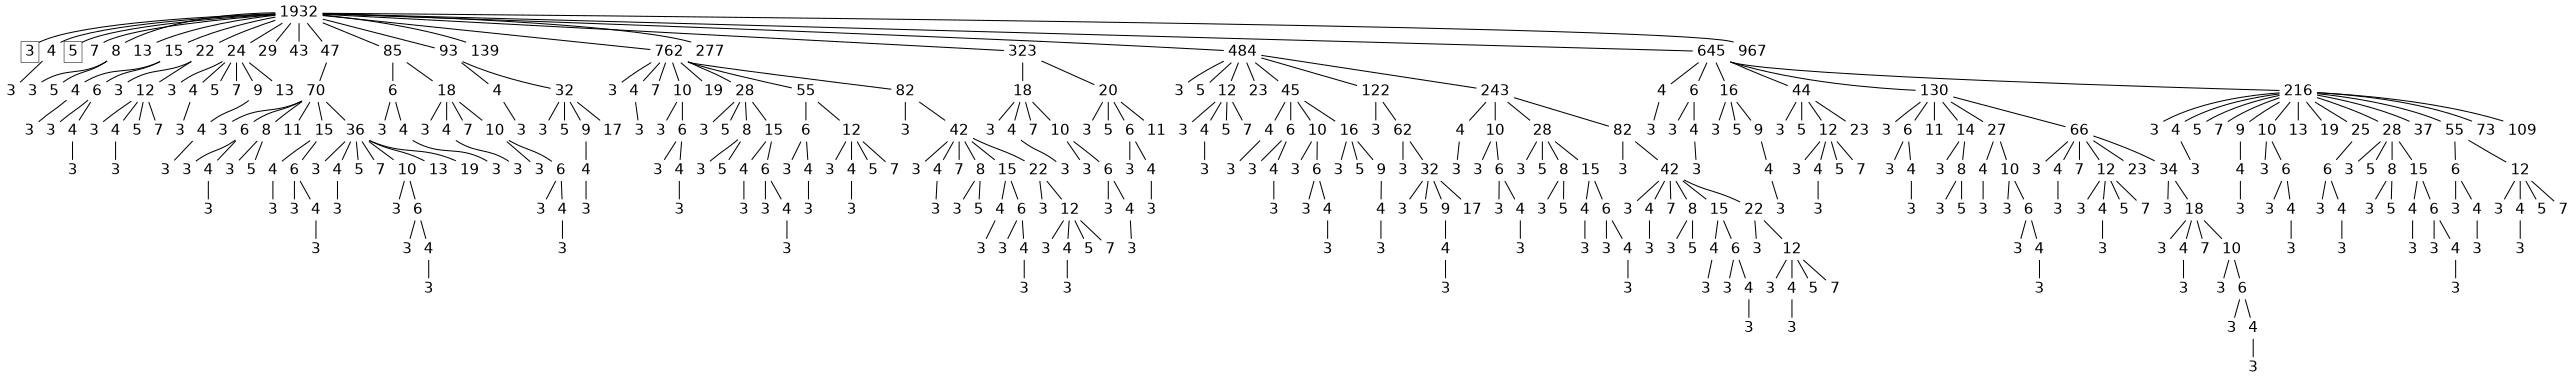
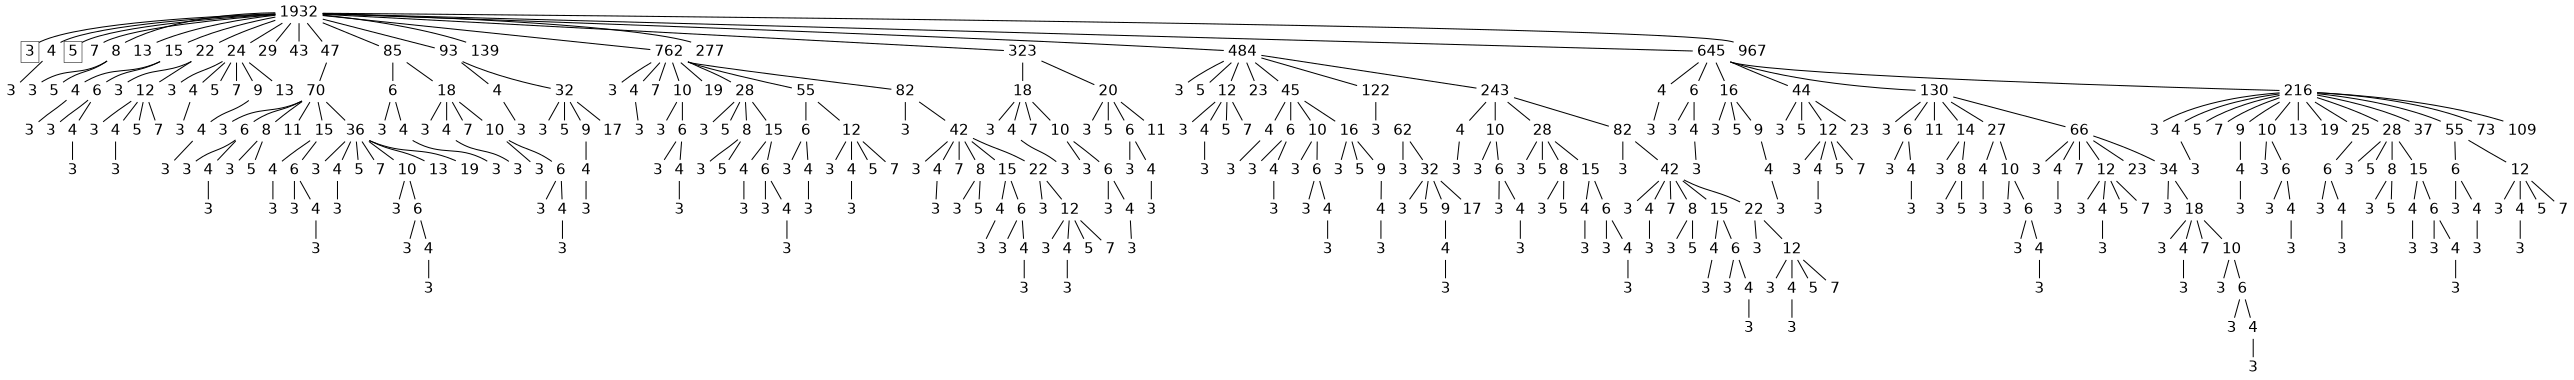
  digraph {
    nodesep=0.1
    node [fontname=Helvetica fontsize=30 shape=plaintext]
    edge [dir=none style=bold]
    n1 [height=0.25 label=1932 width=0.25]
    n2 [height=0.25 label=3 shape=box width=0.25]
    n3 [height=0.25 label=4 width=0.25]
    n4 [height=0.25 label=5 shape=box width=0.25]
    n5 [height=0.25 label=7 width=0.25]
    n6 [height=0.25 label=8 width=0.25]
    n7 [height=0.25 label=13 width=0.25]
    n8 [height=0.25 label=15 width=0.25]
    n9 [height=0.25 label=22 width=0.25]
    n10 [height=0.25 label=24 width=0.25]
    n11 [height=0.25 label=29 width=0.25]
    n12 [height=0.25 label=43 width=0.25]
    n13 [height=0.25 label=47 width=0.25]
    n14 [height=0.25 label=85 width=0.25]
    n15 [height=0.25 label=93 width=0.25]
    n16 [height=0.25 label=139 width=0.25]
    n17 [height=0.25 label=762 width=0.25]
    n18 [height=0.25 label=277 width=0.25]
    n19 [height=0.25 label=323 width=0.25]
    n20 [height=0.25 label=484 width=0.25]
    n21 [height=0.25 label=645 width=0.25]
    n22 [height=0.25 label=967 width=0.25]
    n23 [height=0.25 label=3 width=0.25]
    n24 [height=0.25 label=3 width=0.25]
    n25 [height=0.25 label=5 width=0.25]
    n26 [height=0.25 label=4 width=0.25]
    n27 [height=0.25 label=6 width=0.25]
    n28 [height=0.25 label=3 width=0.25]
    n29 [height=0.25 label=12 width=0.25]
    n30 [height=0.25 label=3 width=0.25]
    n31 [height=0.25 label=4 width=0.25]
    n32 [height=0.25 label=5 width=0.25]
    n33 [height=0.25 label=7 width=0.25]
    n34 [height=0.25 label=9 width=0.25]
    n35 [height=0.25 label=13 width=0.25]
    n36 [height=0.25 label=70 width=0.25]
    n37 [height=0.25 label=3 width=0.25]
    n38 [height=0.25 label=6 width=0.25]
    n39 [height=0.25 label=8 width=0.25]
    n40 [height=0.25 label=11 width=0.25]
    n41 [height=0.25 label=15 width=0.25]
    n42 [height=0.25 label=36 width=0.25]
    n43 [height=0.25 label=6 width=0.25]
    n44 [height=0.25 label=18 width=0.25]
    n45 [height=0.25 label=4 width=0.25]
    n46 [height=0.25 label=32 width=0.25]
    n47 [height=0.25 label=3 width=0.25]
    n48 [height=0.25 label=4 width=0.25]
    n49 [height=0.25 label=7 width=0.25]
    n50 [height=0.25 label=10 width=0.25]
    n51 [height=0.25 label=19 width=0.25]
    n52 [height=0.25 label=28 width=0.25]
    n53 [height=0.25 label=55 width=0.25]
    n54 [height=0.25 label=82 width=0.25]
    n55 [height=0.25 label=18 width=0.25]
    n56 [height=0.25 label=20 width=0.25]
    n57 [height=0.25 label=3 width=0.25]
    n58 [height=0.25 label=5 width=0.25]
    n59 [height=0.25 label=12 width=0.25]
    n60 [height=0.25 label=23 width=0.25]
    n61 [height=0.25 label=45 width=0.25]
    n62 [height=0.25 label=122 width=0.25]
    n63 [height=0.25 label=243 width=0.25]
    n64 [height=0.25 label=4 width=0.25]
    n65 [height=0.25 label=6 width=0.25]
    n66 [height=0.25 label=16 width=0.25]
    n67 [height=0.25 label=44 width=0.25]
    n68 [height=0.25 label=130 width=0.25]
    n69 [height=0.25 label=216 width=0.25]
    n70 [height=0.25 label=3 width=0.25]
    n71 [height=0.25 label=3 width=0.25]
    n72 [height=0.25 label=4 width=0.25]
    n73 [height=0.25 label=3 width=0.25]
    n74 [height=0.25 label=3 width=0.25]
    n75 [height=0.25 label=4 width=0.25]
    n76 [height=0.25 label=5 width=0.25]
    n77 [height=0.25 label=7 width=0.25]
    n78 [height=0.25 label=3 width=0.25]
    n79 [height=0.25 label=3 width=0.25]
    n80 [height=0.25 label=4 width=0.25]
    n81 [height=0.25 label=3 width=0.25]
    n82 [height=0.25 label=3 width=0.25]
    n83 [height=0.25 label=4 width=0.25]
    n84 [height=0.25 label=3 width=0.25]
    n85 [height=0.25 label=5 width=0.25]
    n86 [height=0.25 label=4 width=0.25]
    n87 [height=0.25 label=6 width=0.25]
    n88 [height=0.25 label=3 width=0.25]
    n89 [height=0.25 label=4 width=0.25]
    n90 [height=0.25 label=5 width=0.25]
    n91 [height=0.25 label=7 width=0.25]
    n92 [height=0.25 label=10 width=0.25]
    n93 [height=0.25 label=13 width=0.25]
    n94 [height=0.25 label=19 width=0.25]
    n95 [height=0.25 label=3 width=0.25]
    n96 [height=0.25 label=3 width=0.25]
    n97 [height=0.25 label=3 width=0.25]
    n98 [height=0.25 label=4 width=0.25]
    n99 [height=0.25 label=3 width=0.25]
    n100 [height=0.25 label=3 width=0.25]
    n101 [height=0.25 label=3 width=0.25]
    n102 [height=0.25 label=6 width=0.25]
    n103 [height=0.25 label=3 width=0.25]
    n104 [height=0.25 label=4 width=0.25]
    n105 [height=0.25 label=3 width=0.25]
    n106 [height=0.25 label=3 width=0.25]
    n107 [height=0.25 label=4 width=0.25]
    n108 [height=0.25 label=3 width=0.25]
    n109 [height=0.25 label=4 width=0.25]
    n110 [height=0.25 label=7 width=0.25]
    n111 [height=0.25 label=10 width=0.25]
    n112 [height=0.25 label=3 width=0.25]
    n113 [height=0.25 label=3 width=0.25]
    n114 [height=0.25 label=3 width=0.25]
    n115 [height=0.25 label=6 width=0.25]
    n116 [height=0.25 label=3 width=0.25]
    n117 [height=0.25 label=4 width=0.25]
    n118 [height=0.25 label=3 width=0.25]
    n119 [height=0.25 label=3 width=0.25]
    n120 [height=0.25 label=3 width=0.25]
    n121 [height=0.25 label=5 width=0.25]
    n122 [height=0.25 label=9 width=0.25]
    n123 [height=0.25 label=17 width=0.25]
    n124 [height=0.25 label=4 width=0.25]
    n125 [height=0.25 label=3 width=0.25]
    n126 [height=0.25 label=3 width=0.25]
    n127 [height=0.25 label=3 width=0.25]
    n128 [height=0.25 label=6 width=0.25]
    n129 [height=0.25 label=3 width=0.25]
    n130 [height=0.25 label=5 width=0.25]
    n131 [height=0.25 label=8 width=0.25]
    n132 [height=0.25 label=15 width=0.25]
    n133 [height=0.25 label=6 width=0.25]
    n134 [height=0.25 label=12 width=0.25]
    n135 [height=0.25 label=3 width=0.25]
    n136 [height=0.25 label=42 width=0.25]
    n137 [height=0.25 label=3 width=0.25]
    n138 [height=0.25 label=4 width=0.25]
    n139 [height=0.25 label=3 width=0.25]
    n140 [height=0.25 label=3 width=0.25]
    n141 [height=0.25 label=5 width=0.25]
    n142 [height=0.25 label=4 width=0.25]
    n143 [height=0.25 label=6 width=0.25]
    n144 [height=0.25 label=3 width=0.25]
    n145 [height=0.25 label=3 width=0.25]
    n146 [height=0.25 label=4 width=0.25]
    n147 [height=0.25 label=3 width=0.25]
    n148 [height=0.25 label=3 width=0.25]
    n149 [height=0.25 label=4 width=0.25]
    n150 [height=0.25 label=3 width=0.25]
    n151 [height=0.25 label=4 width=0.25]
    n152 [height=0.25 label=5 width=0.25]
    n153 [height=0.25 label=7 width=0.25]
    n154 [height=0.25 label=3 width=0.25]
    n155 [height=0.25 label=3 width=0.25]
    n156 [height=0.25 label=3 width=0.25]
    n157 [height=0.25 label=4 width=0.25]
    n158 [height=0.25 label=7 width=0.25]
    n159 [height=0.25 label=8 width=0.25]
    n160 [height=0.25 label=15 width=0.25]
    n161 [height=0.25 label=22 width=0.25]
    n162 [height=0.25 label=3 width=0.25]
    n163 [height=0.25 label=3 width=0.25]
    n164 [height=0.25 label=5 width=0.25]
    n165 [height=0.25 label=4 width=0.25]
    n166 [height=0.25 label=6 width=0.25]
    n167 [height=0.25 label=3 width=0.25]
    n168 [height=0.25 label=12 width=0.25]
    n169 [height=0.25 label=3 width=0.25]
    n170 [height=0.25 label=3 width=0.25]
    n171 [height=0.25 label=4 width=0.25]
    n172 [height=0.25 label=3 width=0.25]
    n173 [height=0.25 label=3 width=0.25]
    n174 [height=0.25 label=4 width=0.25]
    n175 [height=0.25 label=5 width=0.25]
    n176 [height=0.25 label=7 width=0.25]
    n177 [height=0.25 label=3 width=0.25]
    n178 [height=0.25 label=3 width=0.25]
    n179 [height=0.25 label=4 width=0.25]
    n180 [height=0.25 label=7 width=0.25]
    n181 [height=0.25 label=10 width=0.25]
    n182 [height=0.25 label=3 width=0.25]
    n183 [height=0.25 label=5 width=0.25]
    n184 [height=0.25 label=6 width=0.25]
    n185 [height=0.25 label=11 width=0.25]
    n186 [height=0.25 label=3 width=0.25]
    n187 [height=0.25 label=3 width=0.25]
    n188 [height=0.25 label=6 width=0.25]
    n189 [height=0.25 label=3 width=0.25]
    n190 [height=0.25 label=4 width=0.25]
    n191 [height=0.25 label=3 width=0.25]
    n192 [height=0.25 label=3 width=0.25]
    n193 [height=0.25 label=4 width=0.25]
    n194 [height=0.25 label=3 width=0.25]
    n195 [height=0.25 label=3 width=0.25]
    n196 [height=0.25 label=4 width=0.25]
    n197 [height=0.25 label=5 width=0.25]
    n198 [height=0.25 label=7 width=0.25]
    n199 [height=0.25 label=4 width=0.25]
    n200 [height=0.25 label=6 width=0.25]
    n201 [height=0.25 label=10 width=0.25]
    n202 [height=0.25 label=16 width=0.25]
    n203 [height=0.25 label=3 width=0.25]
    n204 [height=0.25 label=62 width=0.25]
    n205 [height=0.25 label=4 width=0.25]
    n206 [height=0.25 label=10 width=0.25]
    n207 [height=0.25 label=28 width=0.25]
    n208 [height=0.25 label=82 width=0.25]
    n209 [height=0.25 label=3 width=0.25]
    n210 [height=0.25 label=3 width=0.25]
    n211 [height=0.25 label=3 width=0.25]
    n212 [height=0.25 label=4 width=0.25]
    n213 [height=0.25 label=3 width=0.25]
    n214 [height=0.25 label=6 width=0.25]
    n215 [height=0.25 label=3 width=0.25]
    n216 [height=0.25 label=5 width=0.25]
    n217 [height=0.25 label=9 width=0.25]
    n218 [height=0.25 label=3 width=0.25]
    n219 [height=0.25 label=3 width=0.25]
    n220 [height=0.25 label=4 width=0.25]
    n221 [height=0.25 label=3 width=0.25]
    n222 [height=0.25 label=4 width=0.25]
    n223 [height=0.25 label=3 width=0.25]
    n224 [height=0.25 label=3 width=0.25]
    n225 [height=0.25 label=32 width=0.25]
    n226 [height=0.25 label=3 width=0.25]
    n227 [height=0.25 label=5 width=0.25]
    n228 [height=0.25 label=9 width=0.25]
    n229 [height=0.25 label=17 width=0.25]
    n230 [height=0.25 label=4 width=0.25]
    n231 [height=0.25 label=3 width=0.25]
    n232 [height=0.25 label=3 width=0.25]
    n233 [height=0.25 label=3 width=0.25]
    n234 [height=0.25 label=6 width=0.25]
    n235 [height=0.25 label=3 width=0.25]
    n236 [height=0.25 label=5 width=0.25]
    n237 [height=0.25 label=8 width=0.25]
    n238 [height=0.25 label=15 width=0.25]
    n239 [height=0.25 label=3 width=0.25]
    n240 [height=0.25 label=42 width=0.25]
    n241 [height=0.25 label=3 width=0.25]
    n242 [height=0.25 label=4 width=0.25]
    n243 [height=0.25 label=3 width=0.25]
    n244 [height=0.25 label=3 width=0.25]
    n245 [height=0.25 label=5 width=0.25]
    n246 [height=0.25 label=4 width=0.25]
    n247 [height=0.25 label=6 width=0.25]
    n248 [height=0.25 label=3 width=0.25]
    n249 [height=0.25 label=3 width=0.25]
    n250 [height=0.25 label=4 width=0.25]
    n251 [height=0.25 label=3 width=0.25]
    n252 [height=0.25 label=3 width=0.25]
    n253 [height=0.25 label=4 width=0.25]
    n254 [height=0.25 label=7 width=0.25]
    n255 [height=0.25 label=8 width=0.25]
    n256 [height=0.25 label=15 width=0.25]
    n257 [height=0.25 label=22 width=0.25]
    n258 [height=0.25 label=3 width=0.25]
    n259 [height=0.25 label=3 width=0.25]
    n260 [height=0.25 label=5 width=0.25]
    n261 [height=0.25 label=4 width=0.25]
    n262 [height=0.25 label=6 width=0.25]
    n263 [height=0.25 label=3 width=0.25]
    n264 [height=0.25 label=12 width=0.25]
    n265 [height=0.25 label=3 width=0.25]
    n266 [height=0.25 label=3 width=0.25]
    n267 [height=0.25 label=4 width=0.25]
    n268 [height=0.25 label=3 width=0.25]
    n269 [height=0.25 label=3 width=0.25]
    n270 [height=0.25 label=4 width=0.25]
    n271 [height=0.25 label=5 width=0.25]
    n272 [height=0.25 label=7 width=0.25]
    n273 [height=0.25 label=3 width=0.25]
    n274 [height=0.25 label=3 width=0.25]
    n275 [height=0.25 label=3 width=0.25]
    n276 [height=0.25 label=4 width=0.25]
    n277 [height=0.25 label=3 width=0.25]
    n278 [height=0.25 label=5 width=0.25]
    n279 [height=0.25 label=9 width=0.25]
    n280 [height=0.25 label=3 width=0.25]
    n281 [height=0.25 label=5 width=0.25]
    n282 [height=0.25 label=12 width=0.25]
    n283 [height=0.25 label=23 width=0.25]
    n284 [height=0.25 label=3 width=0.25]
    n285 [height=0.25 label=6 width=0.25]
    n286 [height=0.25 label=11 width=0.25]
    n287 [height=0.25 label=14 width=0.25]
    n288 [height=0.25 label=27 width=0.25]
    n289 [height=0.25 label=66 width=0.25]
    n290 [height=0.25 label=3 width=0.25]
    n291 [height=0.25 label=4 width=0.25]
    n292 [height=0.25 label=5 width=0.25]
    n293 [height=0.25 label=7 width=0.25]
    n294 [height=0.25 label=9 width=0.25]
    n295 [height=0.25 label=10 width=0.25]
    n296 [height=0.25 label=13 width=0.25]
    n297 [height=0.25 label=19 width=0.25]
    n298 [height=0.25 label=25 width=0.25]
    n299 [height=0.25 label=28 width=0.25]
    n300 [height=0.25 label=37 width=0.25]
    n301 [height=0.25 label=55 width=0.25]
    n302 [height=0.25 label=73 width=0.25]
    n303 [height=0.25 label=109 width=0.25]
    n304 [height=0.25 label=3 width=0.25]
    n305 [height=0.25 label=4 width=0.25]
    n306 [height=0.25 label=3 width=0.25]
    n307 [height=0.25 label=3 width=0.25]
    n308 [height=0.25 label=4 width=0.25]
    n309 [height=0.25 label=5 width=0.25]
    n310 [height=0.25 label=7 width=0.25]
    n311 [height=0.25 label=3 width=0.25]
    n312 [height=0.25 label=3 width=0.25]
    n313 [height=0.25 label=4 width=0.25]
    n314 [height=0.25 label=3 width=0.25]
    n315 [height=0.25 label=8 width=0.25]
    n316 [height=0.25 label=4 width=0.25]
    n317 [height=0.25 label=10 width=0.25]
    n318 [height=0.25 label=3 width=0.25]
    n319 [height=0.25 label=4 width=0.25]
    n320 [height=0.25 label=7 width=0.25]
    n321 [height=0.25 label=12 width=0.25]
    n322 [height=0.25 label=23 width=0.25]
    n323 [height=0.25 label=34 width=0.25]
    n324 [height=0.25 label=3 width=0.25]
    n325 [height=0.25 label=3 width=0.25]
    n326 [height=0.25 label=5 width=0.25]
    n327 [height=0.25 label=3 width=0.25]
    n328 [height=0.25 label=3 width=0.25]
    n329 [height=0.25 label=6 width=0.25]
    n330 [height=0.25 label=3 width=0.25]
    n331 [height=0.25 label=4 width=0.25]
    n332 [height=0.25 label=3 width=0.25]
    n333 [height=0.25 label=3 width=0.25]
    n334 [height=0.25 label=3 width=0.25]
    n335 [height=0.25 label=4 width=0.25]
    n336 [height=0.25 label=5 width=0.25]
    n337 [height=0.25 label=7 width=0.25]
    n338 [height=0.25 label=3 width=0.25]
    n339 [height=0.25 label=18 width=0.25]
    n340 [height=0.25 label=3 width=0.25]
    n341 [height=0.25 label=3 width=0.25]
    n342 [height=0.25 label=4 width=0.25]
    n343 [height=0.25 label=7 width=0.25]
    n344 [height=0.25 label=10 width=0.25]
    n345 [height=0.25 label=3 width=0.25]
    n346 [height=0.25 label=3 width=0.25]
    n347 [height=0.25 label=6 width=0.25]
    n348 [height=0.25 label=3 width=0.25]
    n349 [height=0.25 label=4 width=0.25]
    n350 [height=0.25 label=3 width=0.25]
    n351 [height=0.25 label=3 width=0.25]
    n352 [height=0.25 label=4 width=0.25]
    n353 [height=0.25 label=3 width=0.25]
    n354 [height=0.25 label=6 width=0.25]
    n355 [height=0.25 label=6 width=0.25]
    n356 [height=0.25 label=3 width=0.25]
    n357 [height=0.25 label=5 width=0.25]
    n358 [height=0.25 label=8 width=0.25]
    n359 [height=0.25 label=15 width=0.25]
    n360 [height=0.25 label=6 width=0.25]
    n361 [height=0.25 label=12 width=0.25]
    n362 [height=0.25 label=3 width=0.25]
    n363 [height=0.25 label=3 width=0.25]
    n364 [height=0.25 label=4 width=0.25]
    n365 [height=0.25 label=3 width=0.25]
    n366 [height=0.25 label=3 width=0.25]
    n367 [height=0.25 label=4 width=0.25]
    n368 [height=0.25 label=3 width=0.25]
    n369 [height=0.25 label=3 width=0.25]
    n370 [height=0.25 label=5 width=0.25]
    n371 [height=0.25 label=4 width=0.25]
    n372 [height=0.25 label=6 width=0.25]
    n373 [height=0.25 label=3 width=0.25]
    n374 [height=0.25 label=3 width=0.25]
    n375 [height=0.25 label=4 width=0.25]
    n376 [height=0.25 label=3 width=0.25]
    n377 [height=0.25 label=3 width=0.25]
    n378 [height=0.25 label=4 width=0.25]
    n379 [height=0.25 label=3 width=0.25]
    n380 [height=0.25 label=4 width=0.25]
    n381 [height=0.25 label=5 width=0.25]
    n382 [height=0.25 label=7 width=0.25]
    n383 [height=0.25 label=3 width=0.25]
    n384 [height=0.25 label=3 width=0.25]
    n1 -> n2
    n1 -> n3
    n1 -> n4
    n1 -> n5
    n1 -> n6
    n1 -> n7
    n1 -> n8
    n1 -> n9
    n1 -> n10
    n1 -> n11
    n1 -> n12
    n1 -> n13
    n1 -> n14
    n1 -> n15
    n1 -> n16
    n1 -> n17
    n1 -> n18
    n1 -> n19
    n1 -> n20
    n1 -> n21
    n1 -> n22
    n3 -> n23
    n6 -> n24
    n6 -> n25
    n8 -> n26
    n8 -> n27
    n9 -> n28
    n9 -> n29
    n10 -> n30
    n10 -> n31
    n10 -> n32
    n10 -> n33
    n10 -> n34
    n10 -> n35
    n13 -> n36
    n14 -> n43
    n14 -> n44
    n15 -> n45
    n15 -> n46
    n17 -> n47
    n17 -> n48
    n17 -> n49
    n17 -> n50
    n17 -> n51
    n17 -> n52
    n17 -> n53
    n17 -> n54
    n19 -> n55
    n19 -> n56
    n20 -> n57
    n20 -> n58
    n20 -> n59
    n20 -> n60
    n20 -> n61
    n20 -> n62
    n20 -> n63
    n21 -> n64
    n21 -> n65
    n21 -> n66
    n21 -> n67
    n21 -> n68
    n21 -> n69
    n26 -> n70
    n27 -> n71
    n27 -> n72
    n29 -> n74
    n29 -> n75
    n29 -> n76
    n29 -> n77
    n31 -> n79
    n34 -> n80
    n36 -> n37
    n36 -> n38
    n36 -> n39
    n36 -> n40
    n36 -> n41
    n36 -> n42
    n38 -> n82
    n38 -> n83
    n39 -> n84
    n39 -> n85
    n41 -> n86
    n41 -> n87
    n42 -> n88
    n42 -> n89
    n42 -> n90
    n42 -> n91
    n42 -> n92
    n42 -> n93
    n42 -> n94
    n43 -> n106
    n43 -> n107
    n44 -> n108
    n44 -> n109
    n44 -> n110
    n44 -> n111
    n45 -> n119
    n46 -> n120
    n46 -> n121
    n46 -> n122
    n46 -> n123
    n48 -> n126
    n50 -> n127
    n50 -> n128
    n52 -> n129
    n52 -> n130
    n52 -> n131
    n52 -> n132
    n53 -> n133
    n53 -> n134
    n54 -> n135
    n54 -> n136
    n55 -> n178
    n55 -> n179
    n55 -> n180
    n55 -> n181
    n56 -> n182
    n56 -> n183
    n56 -> n184
    n56 -> n185
    n59 -> n195
    n59 -> n196
    n59 -> n197
    n59 -> n198
    n61 -> n199
    n61 -> n200
    n61 -> n201
    n61 -> n202
    n62 -> n203
-   n62 -> n204
    n63 -> n205
    n63 -> n206
    n63 -> n207
    n63 -> n208
    n64 -> n274
    n65 -> n275
    n65 -> n276
    n66 -> n277
    n66 -> n278
    n66 -> n279
    n67 -> n280
    n67 -> n281
    n67 -> n282
    n67 -> n283
    n68 -> n284
    n68 -> n285
    n68 -> n286
    n68 -> n287
    n68 -> n288
    n68 -> n289
    n69 -> n290
    n69 -> n291
    n69 -> n292
    n69 -> n293
    n69 -> n294
    n69 -> n295
    n69 -> n296
    n69 -> n297
    n69 -> n298
    n69 -> n299
    n69 -> n300
    n69 -> n301
    n69 -> n302
    n69 -> n303
    n72 -> n73
    n75 -> n78
    n80 -> n81
    n83 -> n95
    n86 -> n96
    n87 -> n97
    n87 -> n98
    n89 -> n100
    n92 -> n101
    n92 -> n102
    n98 -> n99
    n102 -> n103
    n102 -> n104
    n104 -> n105
    n107 -> n112
    n109 -> n113
    n111 -> n114
    n111 -> n115
    n115 -> n116
    n115 -> n117
    n117 -> n118
    n122 -> n124
    n124 -> n125
    n128 -> n137
    n128 -> n138
    n131 -> n140
    n131 -> n141
    n132 -> n142
    n132 -> n143
    n133 -> n148
    n133 -> n149
    n134 -> n150
    n134 -> n151
    n134 -> n152
    n134 -> n153
    n136 -> n156
    n136 -> n157
    n136 -> n158
    n136 -> n159
    n136 -> n160
    n136 -> n161
    n138 -> n139
    n142 -> n144
    n143 -> n145
    n143 -> n146
    n146 -> n147
    n149 -> n154
    n151 -> n155
    n157 -> n162
    n159 -> n163
    n159 -> n164
    n160 -> n165
    n160 -> n166
    n161 -> n167
    n161 -> n168
    n165 -> n169
    n166 -> n170
    n166 -> n171
    n168 -> n173
    n168 -> n174
    n168 -> n175
    n168 -> n176
    n171 -> n172
    n174 -> n177
    n179 -> n186
    n181 -> n187
    n181 -> n188
    n184 -> n192
    n184 -> n193
    n188 -> n189
    n188 -> n190
    n190 -> n191
    n193 -> n194
    n196 -> n209
    n199 -> n210
    n200 -> n211
    n200 -> n212
    n201 -> n213
    n201 -> n214
    n202 -> n215
    n202 -> n216
    n202 -> n217
    n204 -> n224
    n204 -> n225
    n205 -> n232
    n206 -> n233
    n206 -> n234
    n207 -> n235
    n207 -> n236
    n207 -> n237
    n207 -> n238
    n208 -> n239
    n208 -> n240
    n212 -> n218
    n214 -> n219
    n214 -> n220
    n217 -> n222
    n220 -> n221
    n222 -> n223
    n225 -> n226
    n225 -> n227
    n225 -> n228
    n225 -> n229
    n228 -> n230
    n230 -> n231
    n234 -> n241
    n234 -> n242
    n237 -> n244
    n237 -> n245
    n238 -> n246
    n238 -> n247
    n240 -> n252
    n240 -> n253
    n240 -> n254
    n240 -> n255
    n240 -> n256
    n240 -> n257
    n242 -> n243
    n246 -> n248
    n247 -> n249
    n247 -> n250
    n250 -> n251
    n253 -> n258
    n255 -> n259
    n255 -> n260
    n256 -> n261
    n256 -> n262
    n257 -> n263
    n257 -> n264
    n261 -> n265
    n262 -> n266
    n262 -> n267
    n264 -> n269
    n264 -> n270
    n264 -> n271
    n264 -> n272
    n267 -> n268
    n270 -> n273
    n276 -> n304
    n279 -> n305
    n282 -> n307
    n282 -> n308
    n282 -> n309
    n282 -> n310
    n285 -> n312
    n285 -> n313
    n287 -> n314
    n287 -> n315
    n288 -> n316
    n288 -> n317
    n289 -> n318
    n289 -> n319
    n289 -> n320
    n289 -> n321
    n289 -> n322
    n289 -> n323
    n291 -> n351
    n294 -> n352
    n295 -> n353
    n295 -> n354
    n298 -> n355
    n299 -> n356
    n299 -> n357
    n299 -> n358
    n299 -> n359
    n301 -> n360
    n301 -> n361
    n305 -> n306
    n308 -> n311
    n313 -> n324
    n315 -> n325
    n315 -> n326
    n316 -> n327
    n317 -> n328
    n317 -> n329
    n319 -> n333
    n321 -> n334
    n321 -> n335
    n321 -> n336
    n321 -> n337
    n323 -> n338
    n323 -> n339
    n329 -> n330
    n329 -> n331
    n331 -> n332
    n335 -> n340
    n339 -> n341
    n339 -> n342
    n339 -> n343
    n339 -> n344
    n342 -> n345
    n344 -> n346
    n344 -> n347
    n347 -> n348
    n347 -> n349
    n349 -> n350
    n352 -> n362
    n354 -> n363
    n354 -> n364
    n355 -> n366
    n355 -> n367
    n358 -> n369
    n358 -> n370
    n359 -> n371
    n359 -> n372
    n360 -> n377
    n360 -> n378
    n361 -> n379
    n361 -> n380
    n361 -> n381
    n361 -> n382
    n364 -> n365
    n367 -> n368
    n371 -> n373
    n372 -> n374
    n372 -> n375
    n375 -> n376
    n378 -> n383
    n380 -> n384
  }
